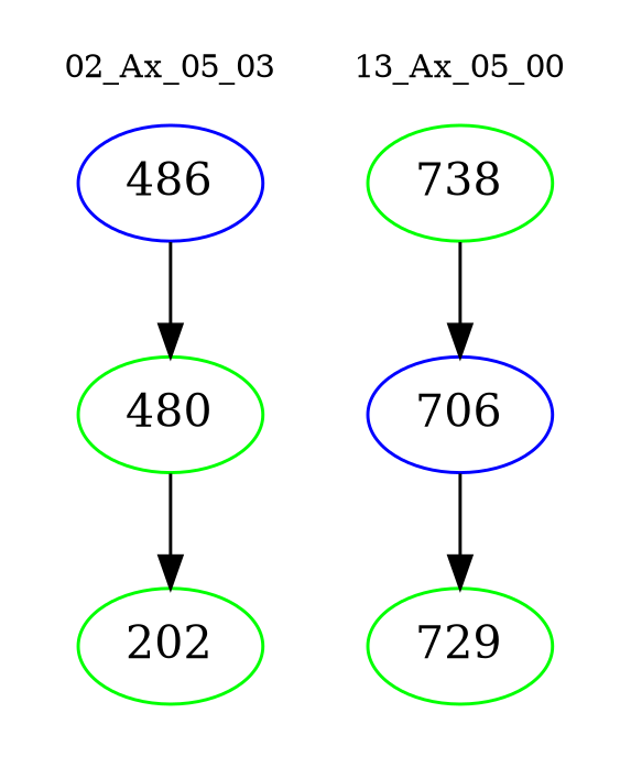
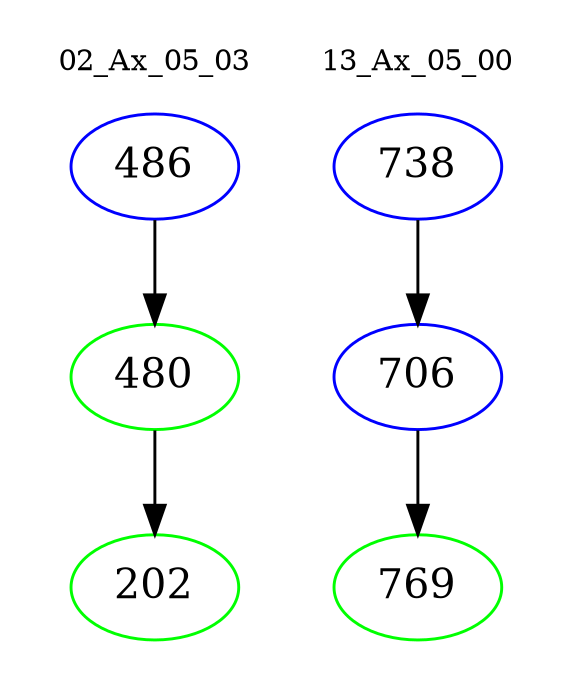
  digraph {
    node [color=blue]
    edge [color=black]
    n1 [label=486]
    n2 [color=green label=480]
    n3 [color=green label=202]
-   n4 [color=green label=738]
+   n4 [label=738]
    n5 [label=706]
-   n6 [color=green label=729]
+   n6 [color=green label=769]
    subgraph cluster_1 {
      color=white
      fontsize=10
      label="02_Ax_05_03"
      n1
      n2
      n3
    }
    subgraph cluster_2 {
      color=white
      fontsize=10
      label="13_Ax_05_00"
      n4
      n5
      n6
    }
    n1 -> n2
    n2 -> n3
    n4 -> n5
    n5 -> n6
  }
